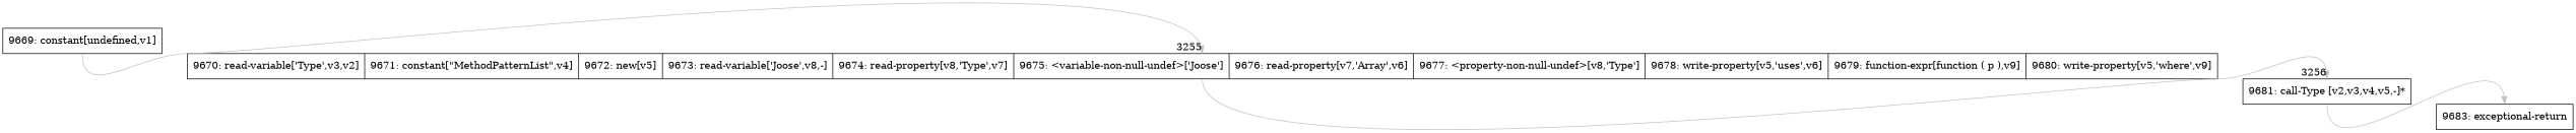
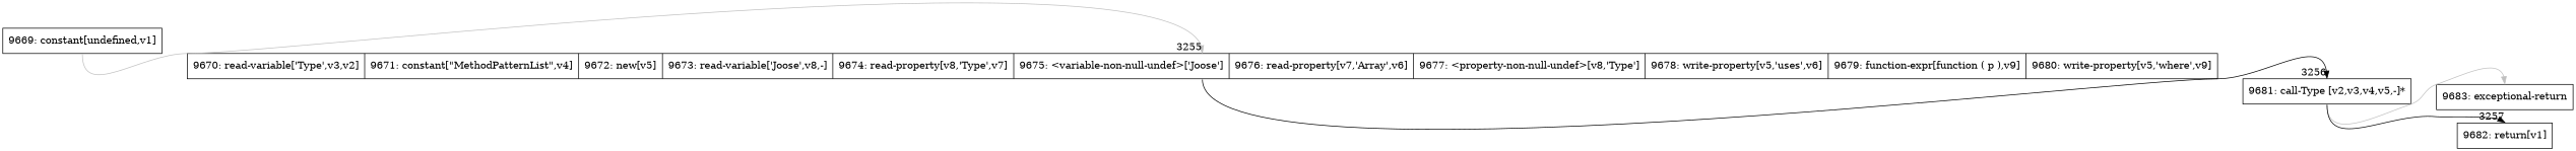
  digraph {
    rankdir=LR
    node [shape=record]
    edge [headport=n tailport=s]
    n1 [label="{9669: constant[undefined,v1]}"]
    n2 [label="{9670: read-variable['Type',v3,v2]|9671: constant[\"MethodPatternList\",v4]|9672: new[v5]|9673: read-variable['Joose',v8,-]|9674: read-property[v8,'Type',v7]|9675: \<variable-non-null-undef\>['Joose']|9676: read-property[v7,'Array',v6]|9677: \<property-non-null-undef\>[v8,'Type']|9678: write-property[v5,'uses',v6]|9679: function-expr[function ( p ),v9]|9680: write-property[v5,'where',v9]}"]
    n3 [label="{9681: call-Type [v2,v3,v4,v5,-]*}"]
    n4 [label="{9683: exceptional-return}"]
+   n5 [label="{9682: return[v1]}"]
    n1 -> n2 [color=gray headlabel="      3255"]
-   n2 -> n3 [headlabel="      3256" color=gray]
+   n2 -> n3 [headlabel="      3256"]
    n3 -> n4 [color=gray]
+   n3 -> n5 [headlabel="      3257"]
  }
